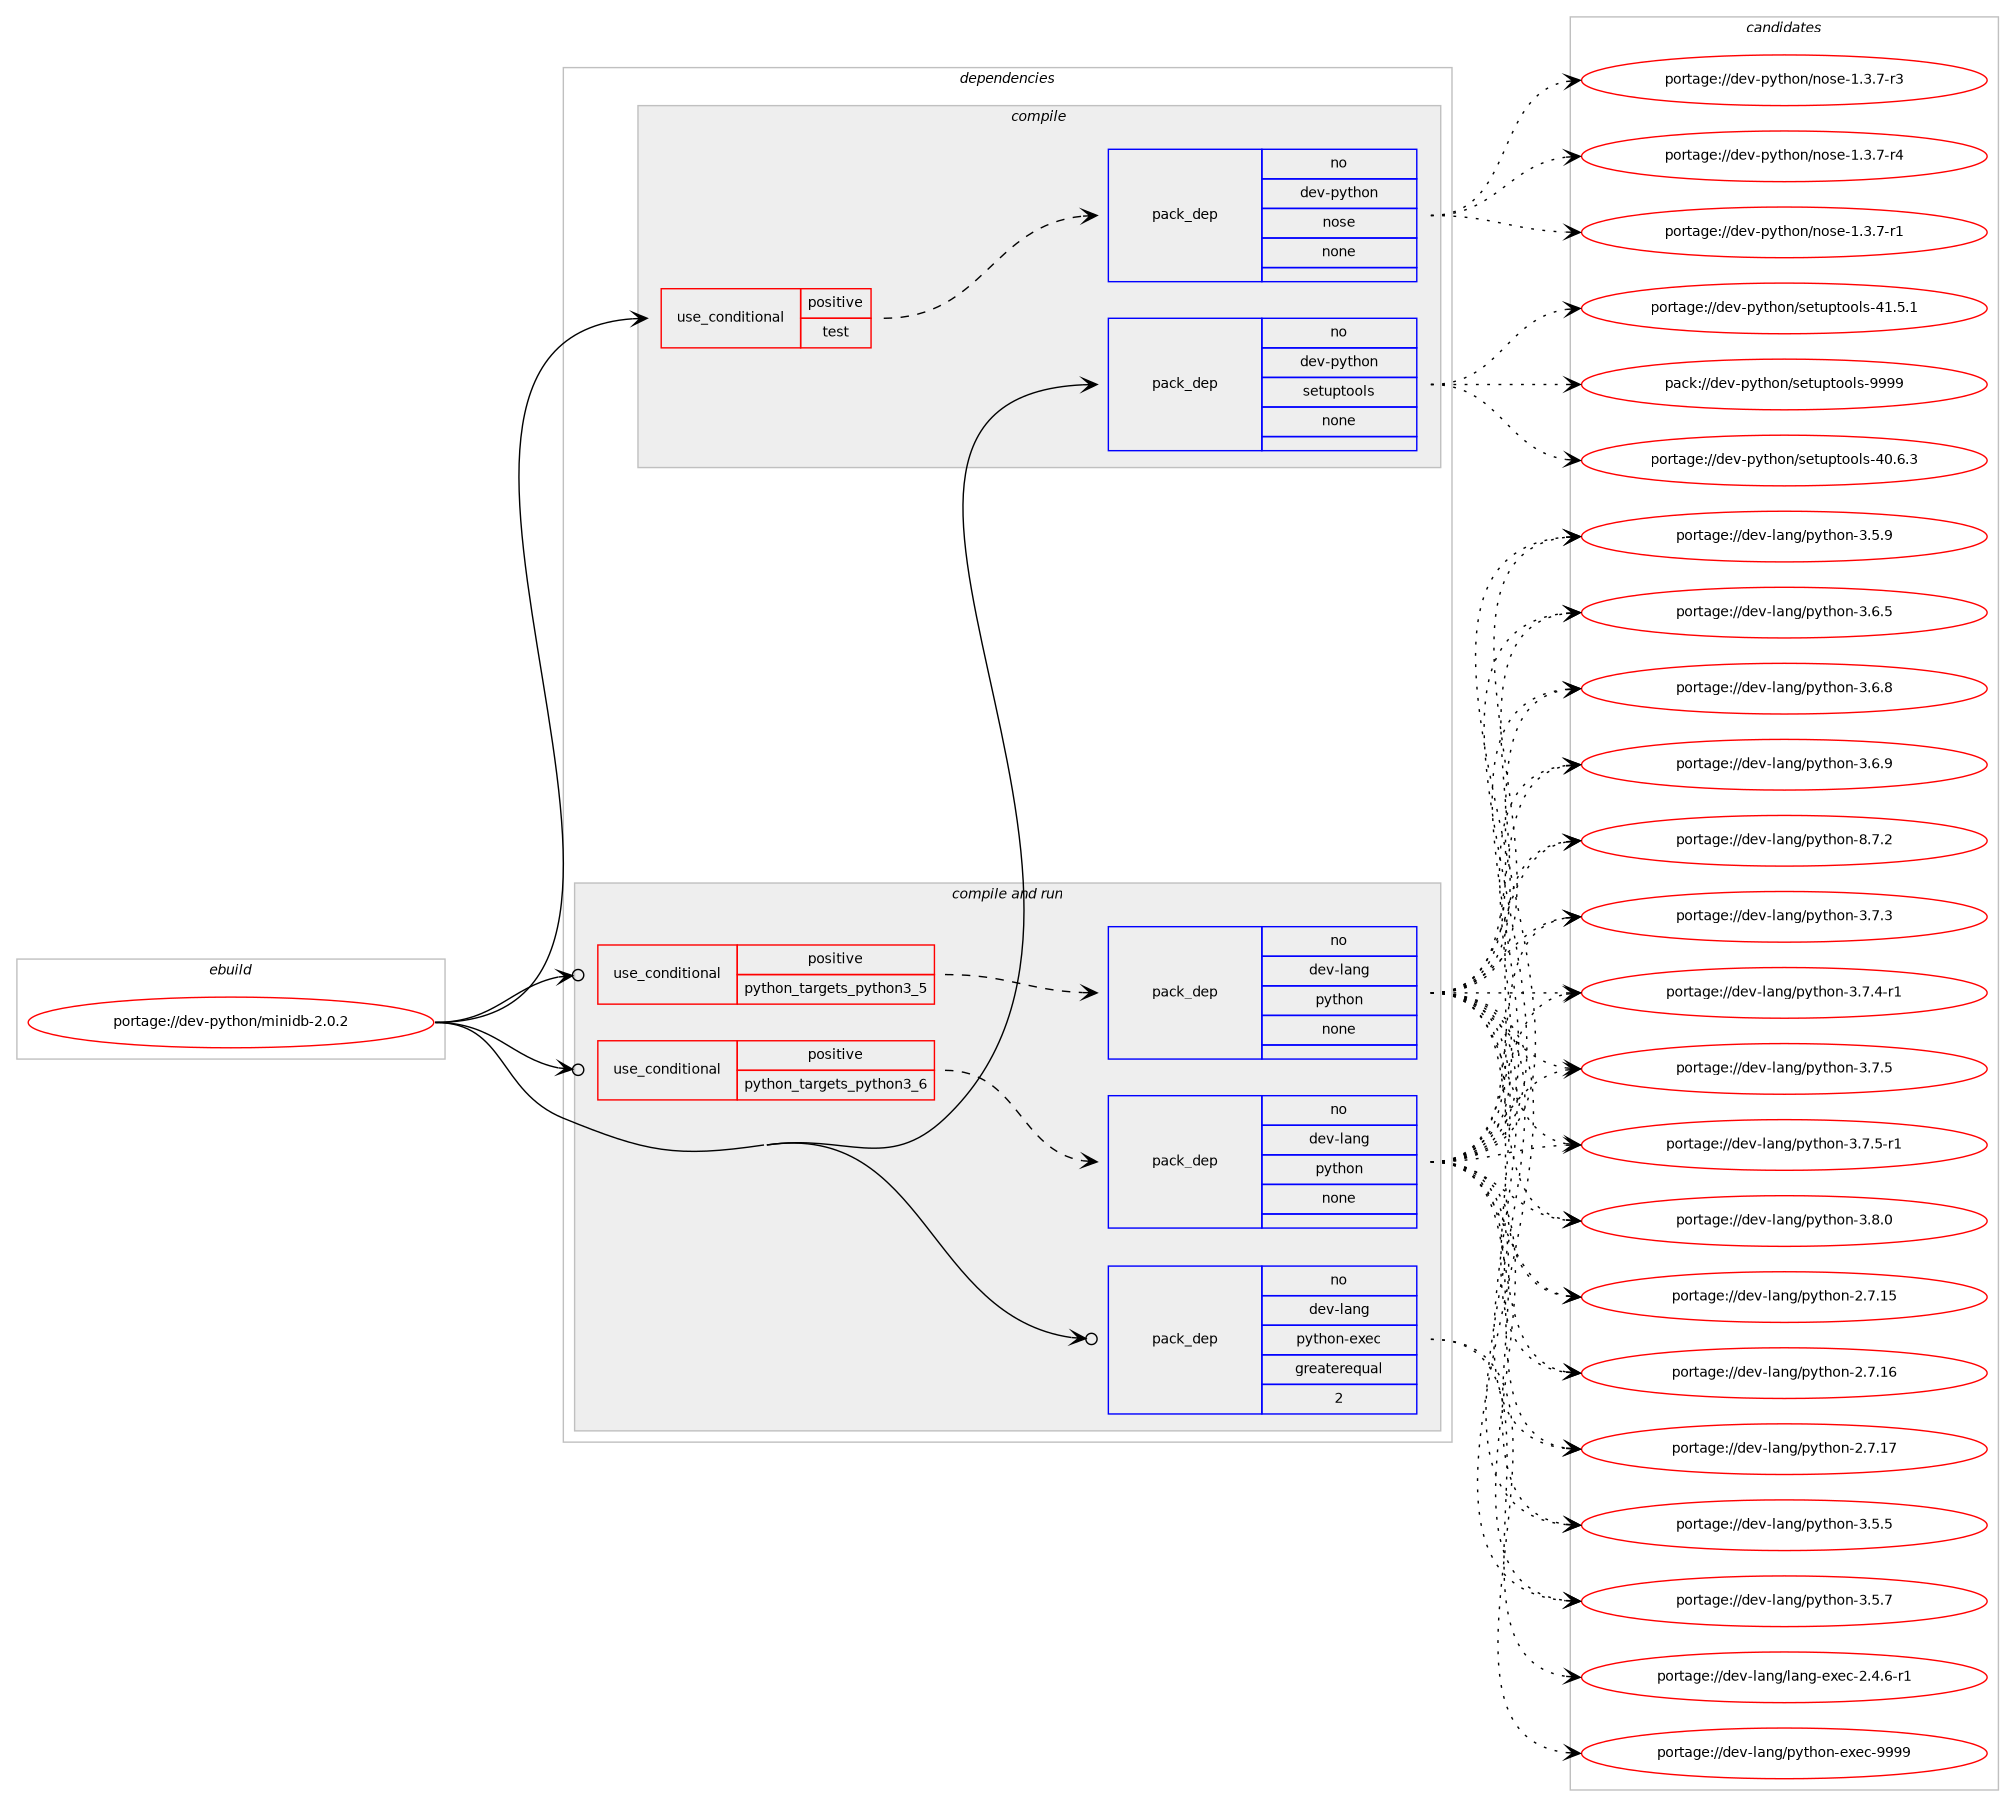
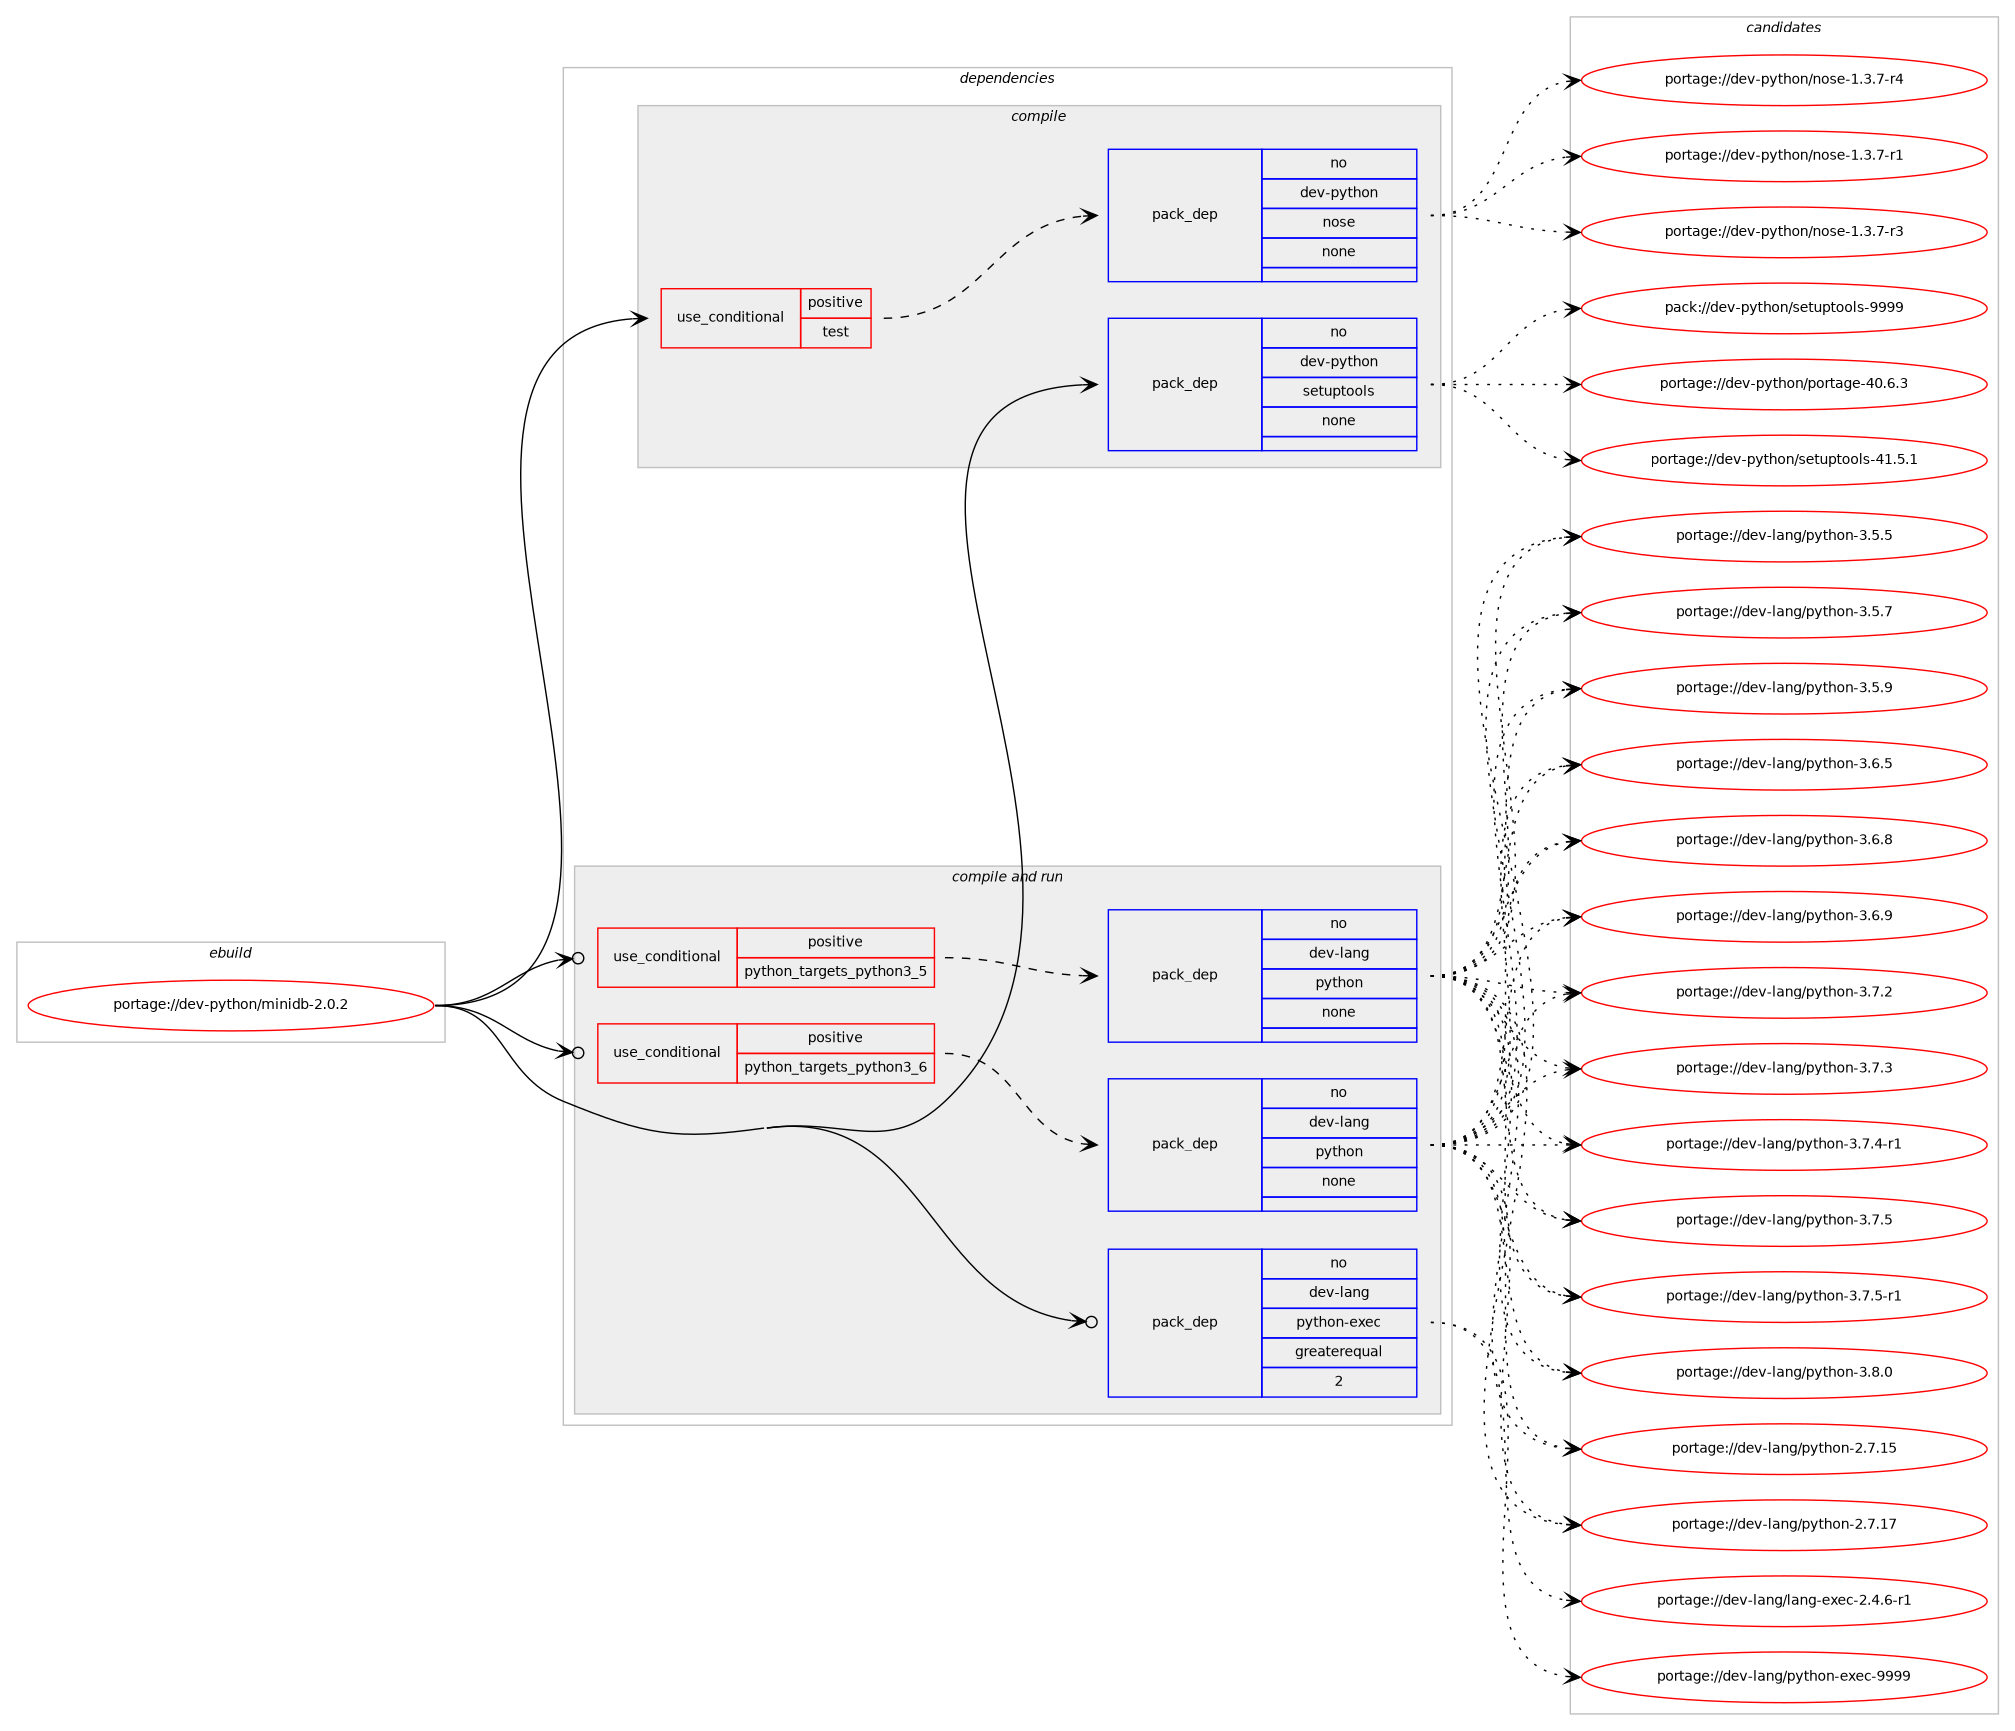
  digraph {
    compound=true
    concentrate=true
    fontname=Helvetica
    fontsize=10
    newrank=true
    rankdir=LR
    ranksep=1.5
    node [color=red fontname=Helvetica fontsize=10]
    edge [arrowhead=vee headport=w style=dotted tailport=e weight=100]
    n1 [label="portage://dev-python/minidb-2.0.2" width=4]
    n2 [color=blue label=<<TABLE BORDER="0" CELLBORDER="1" CELLSPACING="0" CELLPADDING="4" WIDTH="220"><TR><TD ROWSPAN="6" CELLPADDING="30">pack_dep</TD></TR><TR><TD WIDTH="110">no</TD></TR><TR><TD>dev-python</TD></TR><TR><TD>nose</TD></TR><TR><TD>none</TD></TR><TR><TD></TD></TR></TABLE>> shape=none]
    n3 [label=<<TABLE BORDER="0" CELLBORDER="1" CELLSPACING="0" CELLPADDING="4"><TR><TD ROWSPAN="3" CELLPADDING="10">use_conditional</TD></TR><TR><TD>positive</TD></TR><TR><TD>test</TD></TR></TABLE>> shape=none]
    n4 [color=blue label=<<TABLE BORDER="0" CELLBORDER="1" CELLSPACING="0" CELLPADDING="4" WIDTH="220"><TR><TD ROWSPAN="6" CELLPADDING="30">pack_dep</TD></TR><TR><TD WIDTH="110">no</TD></TR><TR><TD>dev-python</TD></TR><TR><TD>setuptools</TD></TR><TR><TD>none</TD></TR><TR><TD></TD></TR></TABLE>> shape=none]
    n5 [color=blue label=<<TABLE BORDER="0" CELLBORDER="1" CELLSPACING="0" CELLPADDING="4" WIDTH="220"><TR><TD ROWSPAN="6" CELLPADDING="30">pack_dep</TD></TR><TR><TD WIDTH="110">no</TD></TR><TR><TD>dev-lang</TD></TR><TR><TD>python</TD></TR><TR><TD>none</TD></TR><TR><TD></TD></TR></TABLE>> shape=none]
    n6 [label=<<TABLE BORDER="0" CELLBORDER="1" CELLSPACING="0" CELLPADDING="4"><TR><TD ROWSPAN="3" CELLPADDING="10">use_conditional</TD></TR><TR><TD>positive</TD></TR><TR><TD>python_targets_python3_5</TD></TR></TABLE>> shape=none]
    n7 [color=blue label=<<TABLE BORDER="0" CELLBORDER="1" CELLSPACING="0" CELLPADDING="4" WIDTH="220"><TR><TD ROWSPAN="6" CELLPADDING="30">pack_dep</TD></TR><TR><TD WIDTH="110">no</TD></TR><TR><TD>dev-lang</TD></TR><TR><TD>python</TD></TR><TR><TD>none</TD></TR><TR><TD></TD></TR></TABLE>> shape=none]
    n8 [label=<<TABLE BORDER="0" CELLBORDER="1" CELLSPACING="0" CELLPADDING="4"><TR><TD ROWSPAN="3" CELLPADDING="10">use_conditional</TD></TR><TR><TD>positive</TD></TR><TR><TD>python_targets_python3_6</TD></TR></TABLE>> shape=none]
    n9 [color=blue label=<<TABLE BORDER="0" CELLBORDER="1" CELLSPACING="0" CELLPADDING="4" WIDTH="220"><TR><TD ROWSPAN="6" CELLPADDING="30">pack_dep</TD></TR><TR><TD WIDTH="110">no</TD></TR><TR><TD>dev-lang</TD></TR><TR><TD>python-exec</TD></TR><TR><TD>greaterequal</TD></TR><TR><TD>2</TD></TR></TABLE>> shape=none]
    n10 [label="portage://dev-python/nose-1.3.7-r1" width=4]
    n11 [label="portage://dev-python/nose-1.3.7-r3" width=4]
    n12 [label="portage://dev-python/nose-1.3.7-r4" width=4]
-   n13 [label="portage://dev-python/setuptools-40.6.3" width=4]
+   n13 [label="portage://dev-python/portage-40.6.3" width=4]
    n14 [label="portage://dev-python/setuptools-41.5.1" width=4]
    n15 [label="pack://dev-python/setuptools-9999" width=4]
    n16 [label="portage://dev-lang/python-2.7.15" width=4]
-   n17 [label="portage://dev-lang/python-2.7.16" width=4]
    n18 [label="portage://dev-lang/python-2.7.17" width=4]
    n19 [label="portage://dev-lang/python-3.5.5" width=4]
    n20 [label="portage://dev-lang/python-3.5.7" width=4]
    n21 [label="portage://dev-lang/python-3.5.9" width=4]
    n22 [label="portage://dev-lang/python-3.6.5" width=4]
    n23 [label="portage://dev-lang/python-3.6.8" width=4]
    n24 [label="portage://dev-lang/python-3.6.9" width=4]
-   n25 [label="portage://dev-lang/python-8.7.2" width=4]
+   n25 [label="portage://dev-lang/python-3.7.2" width=4]
    n26 [label="portage://dev-lang/python-3.7.3" width=4]
    n27 [label="portage://dev-lang/python-3.7.4-r1" width=4]
    n28 [label="portage://dev-lang/python-3.7.5" width=4]
    n29 [label="portage://dev-lang/python-3.7.5-r1" width=4]
    n30 [label="portage://dev-lang/python-3.8.0" width=4]
    n31 [label="portage://dev-lang/lang-exec-2.4.6-r1" width=4]
    n32 [label="portage://dev-lang/python-exec-9999" width=4]
    subgraph cluster_1 {
      color=gray
      label=<<i>ebuild</i>>
      rank=same
      n1
    }
    subgraph cluster_2 {
      color=gray
      label=<<i>dependencies</i>>
      subgraph cluster_3 {
        color=gray
        fillcolor="#eeeeee"
        label=<<i>compile</i>>
        style=filled
        subgraph sub_4 {
          color=gray
          fillcolor="#eeeeee"
          label=<<i>compile</i>>
          style=filled
          n3
          subgraph sub_5 {
            color=gray
            fillcolor="#eeeeee"
            label=<<i>compile</i>>
            style=filled
            n2
          }
        }
        subgraph sub_6 {
          color=gray
          fillcolor="#eeeeee"
          label=<<i>compile</i>>
          style=filled
          n4
        }
      }
      subgraph cluster_7 {
        color=gray
        fillcolor="#eeeeee"
        label=<<i>compile and run</i>>
        style=filled
        subgraph sub_8 {
          color=gray
          fillcolor="#eeeeee"
          label=<<i>compile and run</i>>
          style=filled
          n6
          subgraph sub_9 {
            color=gray
            fillcolor="#eeeeee"
            label=<<i>compile and run</i>>
            style=filled
            n5
          }
        }
        subgraph sub_10 {
          color=gray
          fillcolor="#eeeeee"
          label=<<i>compile and run</i>>
          style=filled
          n8
          subgraph sub_11 {
            color=gray
            fillcolor="#eeeeee"
            label=<<i>compile and run</i>>
            style=filled
            n7
          }
        }
        subgraph sub_12 {
          color=gray
          fillcolor="#eeeeee"
          label=<<i>compile and run</i>>
          style=filled
          n9
        }
      }
      subgraph cluster_13 {
        color=gray
        fillcolor="#eeeeee"
        label=<<i>run</i>>
        style=filled
      }
    }
    subgraph cluster_14 {
      color=gray
      label=<<i>candidates</i>>
      rank=same
      subgraph sub_15 {
        color=black
        label=<<i>candidates</i>>
        nodesep=1
        rank=same
        n10
        n11
        n12
      }
      subgraph sub_16 {
        color=black
        label=<<i>candidates</i>>
        nodesep=1
        rank=same
        n13
        n14
        n15
      }
      subgraph sub_17 {
        color=black
        label=<<i>candidates</i>>
        nodesep=1
        rank=same
        n16
-       n17
        n18
        n19
        n20
        n21
        n22
        n23
        n24
        n25
        n26
        n27
        n28
        n29
        n30
      }
      subgraph sub_18 {
        color=black
        label=<<i>candidates</i>>
        nodesep=1
        rank=same
        n16
-       n17
        n18
        n19
        n20
        n21
        n22
        n23
        n24
        n25
        n26
        n27
        n28
        n29
        n30
      }
      subgraph sub_19 {
        color=black
        label=<<i>candidates</i>>
        nodesep=1
        rank=same
        n31
        n32
      }
    }
    n1 -> n3 [style=solid weight=20]
    n1 -> n4 [style=solid weight=20]
    n1 -> n6 [arrowhead=odotvee style=solid weight=20]
    n1 -> n8 [arrowhead=odotvee style=solid weight=20]
    n1 -> n9 [arrowhead=odotvee style=solid weight=20]
    n2 -> n10
    n2 -> n11
    n2 -> n12
    n3 -> n2 [style=dashed weight=20]
    n4 -> n13
    n4 -> n14
    n4 -> n15
    n5 -> n16
-   n5 -> n17
    n5 -> n18
    n5 -> n19
    n5 -> n20
    n5 -> n21
    n5 -> n22
    n5 -> n23
    n5 -> n24
    n5 -> n25
    n5 -> n26
    n5 -> n27
    n5 -> n28
    n5 -> n29
    n5 -> n30
    n6 -> n5 [style=dashed weight=20]
    n7 -> n16
-   n7 -> n17
    n7 -> n18
    n7 -> n19
    n7 -> n20
    n7 -> n21
    n7 -> n22
    n7 -> n23
    n7 -> n24
    n7 -> n25
    n7 -> n26
    n7 -> n27
    n7 -> n28
    n7 -> n29
    n7 -> n30
    n8 -> n7 [style=dashed weight=20]
    n9 -> n31
    n9 -> n32
  }
